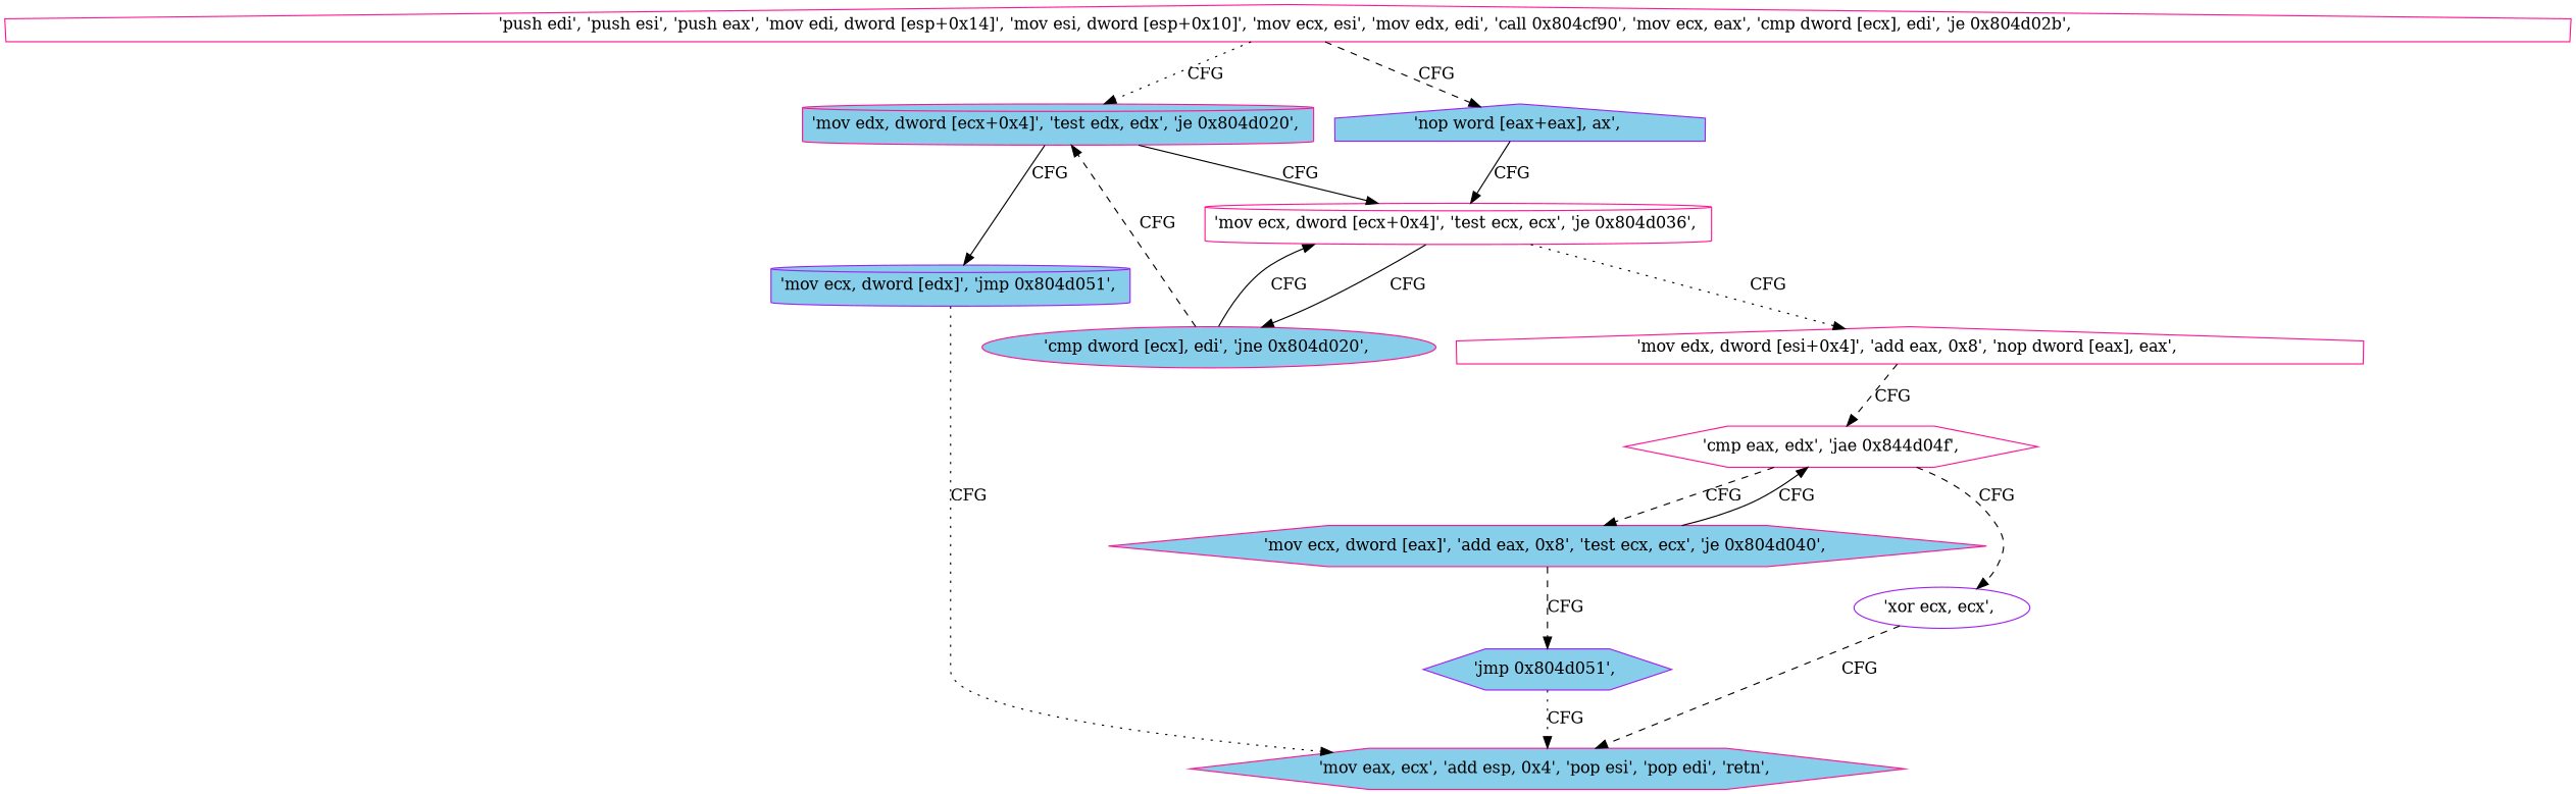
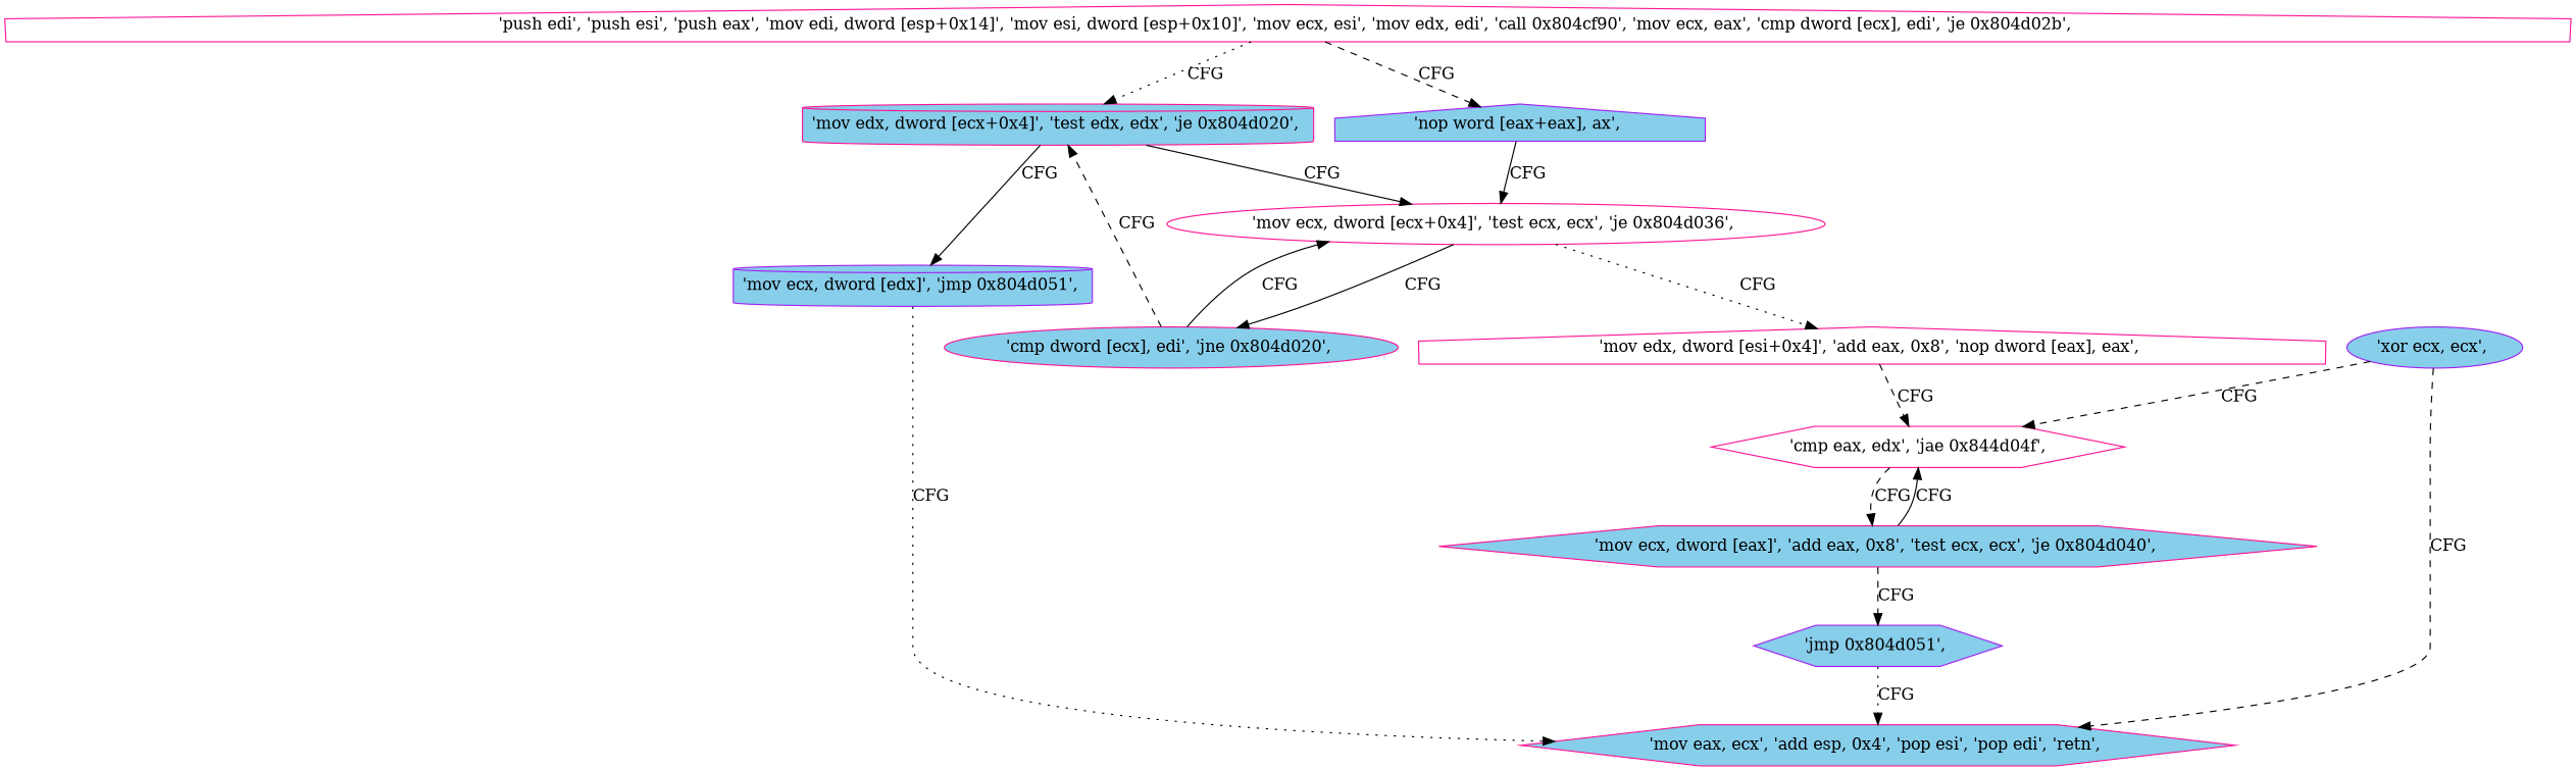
  digraph {
    node [color=deeppink fillcolor=skyblue shape=hexagon style=filled]
    edge [style=dashed]
    n1 [fillcolor=white label="'push edi', 'push esi', 'push eax', 'mov edi, dword [esp+0x14]', 'mov esi, dword [esp+0x10]', 'mov ecx, esi', 'mov edx, edi', 'call 0x804cf90', 'mov ecx, eax', 'cmp dword [ecx], edi', 'je 0x804d02b', " shape=house]
    n2 [label="'mov edx, dword [ecx+0x4]', 'test edx, edx', 'je 0x804d020', " shape=cylinder]
    n3 [color=purple label="'nop word [eax+eax], ax', " shape=house]
-   n4 [fillcolor=white label="'mov ecx, dword [ecx+0x4]', 'test ecx, ecx', 'je 0x804d036', " shape=cylinder]
+   n4 [fillcolor=white label="'mov ecx, dword [ecx+0x4]', 'test ecx, ecx', 'je 0x804d036', " shape=ellipse]
    n5 [color=purple label="'mov ecx, dword [edx]', 'jmp 0x804d051', " shape=cylinder]
    n6 [fillcolor=white label="'mov edx, dword [esi+0x4]', 'add eax, 0x8', 'nop dword [eax], eax', " shape=house]
    n7 [label="'cmp dword [ecx], edi', 'jne 0x804d020', " shape=ellipse]
    n8 [label="'mov eax, ecx', 'add esp, 0x4', 'pop esi', 'pop edi', 'retn', "]
    n9 [fillcolor=white label="'cmp eax, edx', 'jae 0x844d04f',"]
-   n10 [color=purple fillcolor=white label="'xor ecx, ecx', " shape=ellipse]
+   n10 [color=purple label="'xor ecx, ecx', " shape=ellipse]
    n11 [label="'mov ecx, dword [eax]', 'add eax, 0x8', 'test ecx, ecx', 'je 0x804d040', "]
    n12 [color=purple label="'jmp 0x804d051', "]
    n1 -> n2 [label=CFG style=dotted]
    n1 -> n3 [label=CFG]
    n2 -> n4 [label=CFG style=solid]
    n2 -> n5 [label=CFG style=solid]
    n3 -> n4 [label=CFG style=solid]
    n4 -> n6 [label=CFG style=dotted]
    n4 -> n7 [label=CFG style=solid]
    n5 -> n8 [label=CFG style=dotted]
    n6 -> n9 [label=CFG]
    n7 -> n2 [label=CFG]
    n7 -> n4 [label=CFG style=solid]
-   n9 -> n10 [label=CFG]
+   n10 -> n9 [label=CFG]
    n9 -> n11 [label=CFG]
    n10 -> n8 [label=CFG]
    n11 -> n9 [label=CFG style=solid]
    n11 -> n12 [label=CFG]
    n12 -> n8 [label=CFG style=dotted]
  }
